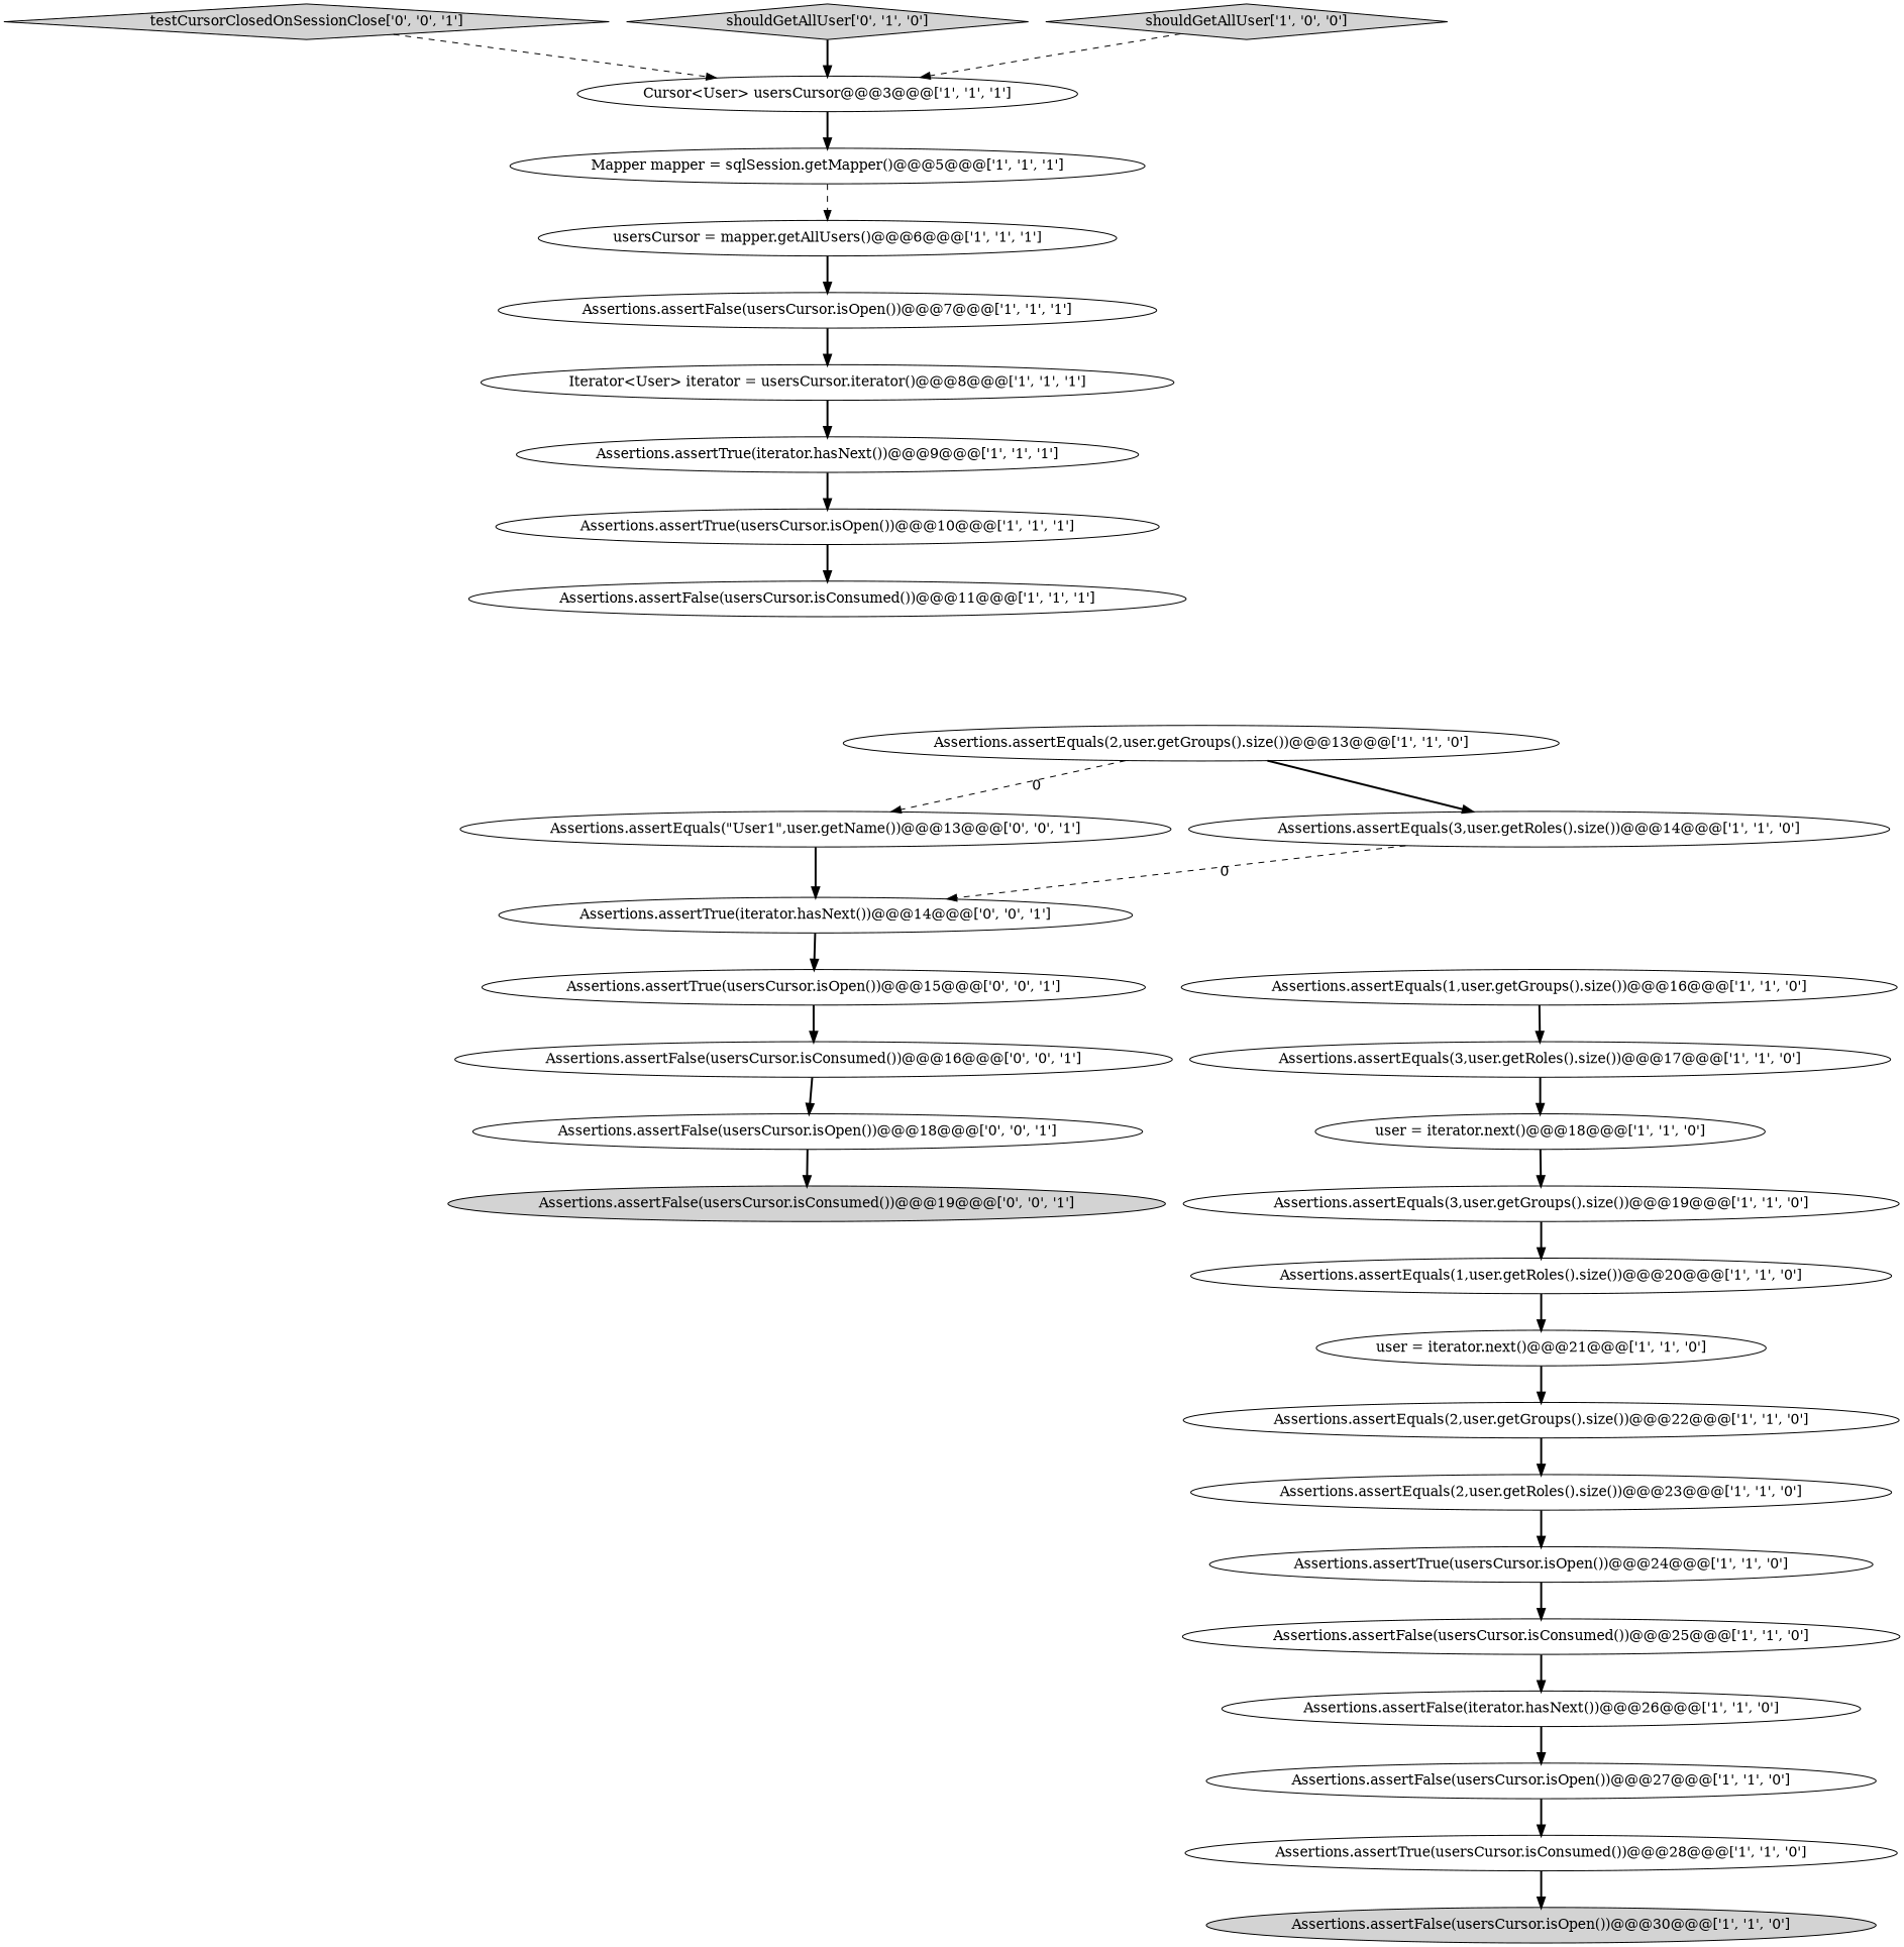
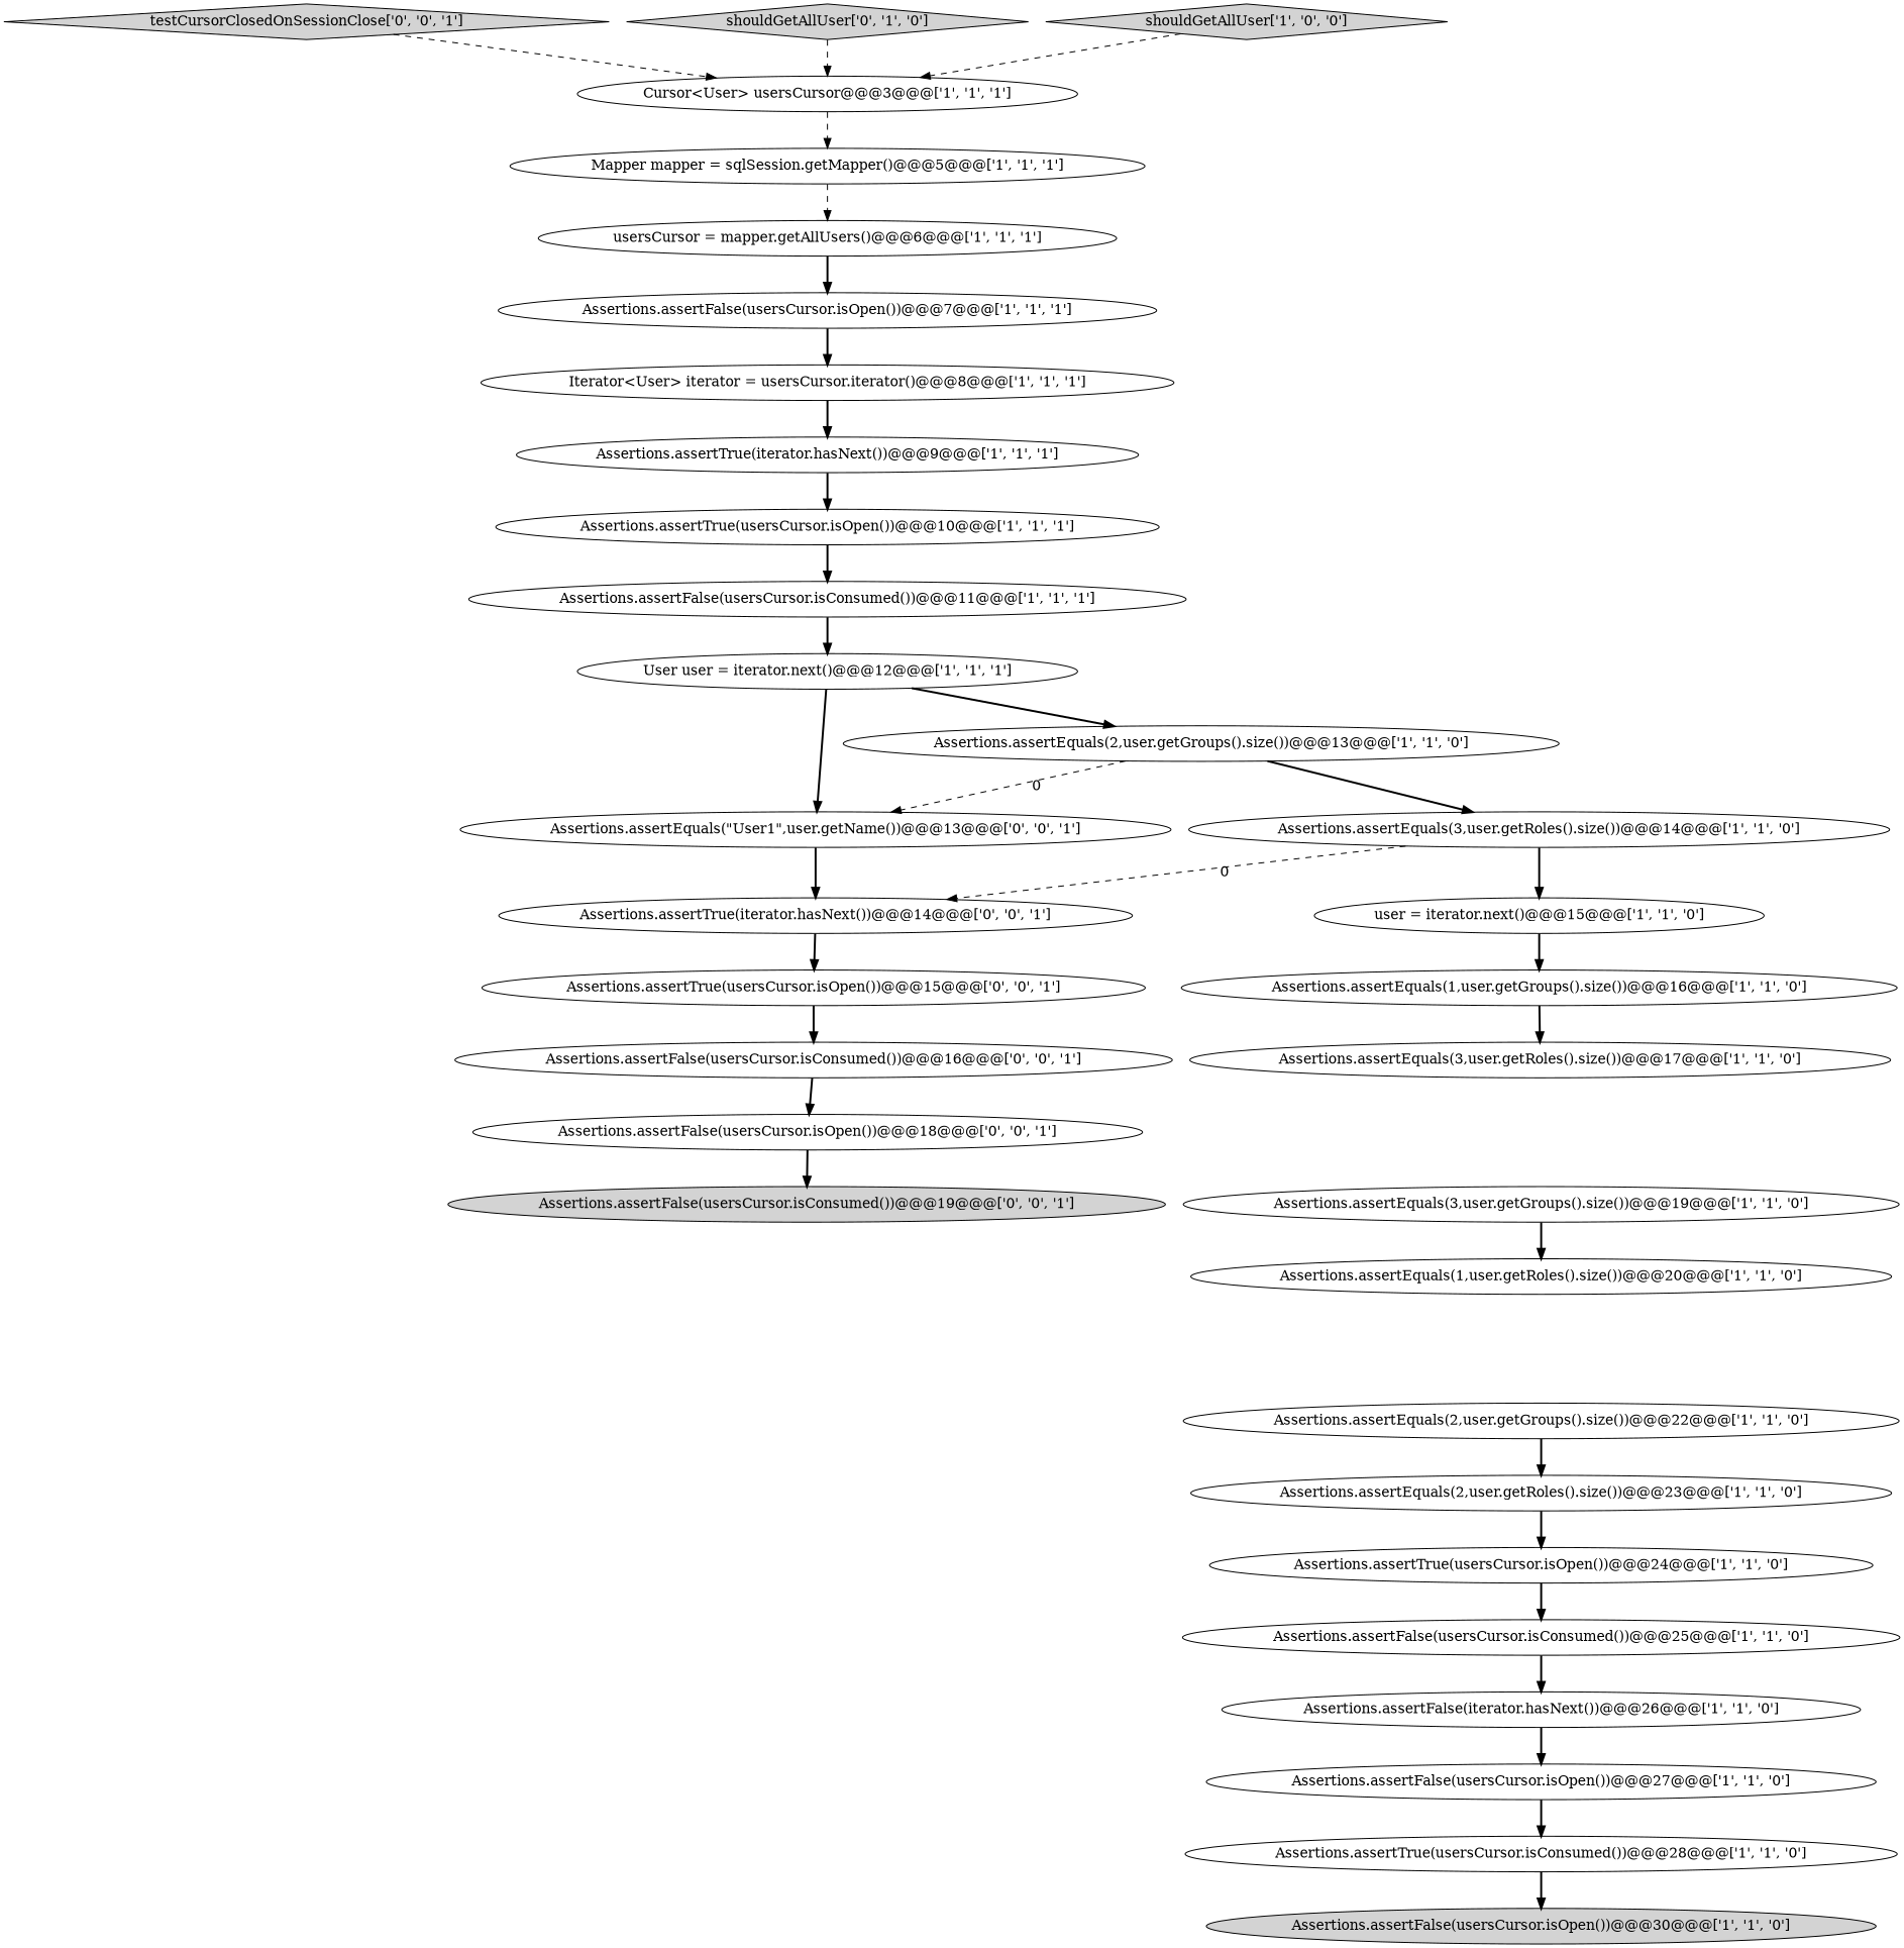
  digraph {
    node [fillcolor=white shape=ellipse style=filled]
    edge [style=bold]
    n1 [fillcolor=lightgray label="testCursorClosedOnSessionClose['0', '0', '1']" shape=diamond]
    n2 [label="Cursor<User> usersCursor@@@3@@@['1', '1', '1']"]
    n3 [label="Mapper mapper = sqlSession.getMapper()@@@5@@@['1', '1', '1']"]
    n4 [label="Assertions.assertEquals(2,user.getGroups().size())@@@22@@@['1', '1', '0']"]
    n5 [label="Assertions.assertEquals(2,user.getRoles().size())@@@23@@@['1', '1', '0']"]
    n6 [label="Assertions.assertTrue(usersCursor.isOpen())@@@24@@@['1', '1', '0']"]
    n7 [label="Assertions.assertTrue(usersCursor.isOpen())@@@10@@@['1', '1', '1']"]
    n8 [label="Assertions.assertFalse(usersCursor.isConsumed())@@@11@@@['1', '1', '1']"]
+   n9 [label="User user = iterator.next()@@@12@@@['1', '1', '1']"]
    n10 [fillcolor=lightgray label="shouldGetAllUser['0', '1', '0']" shape=diamond]
-   n11 [label="user = iterator.next()@@@18@@@['1', '1', '0']"]
    n12 [label="Assertions.assertEquals(3,user.getGroups().size())@@@19@@@['1', '1', '0']"]
    n13 [label="Assertions.assertEquals(1,user.getRoles().size())@@@20@@@['1', '1', '0']"]
    n14 [label="Assertions.assertTrue(usersCursor.isOpen())@@@15@@@['0', '0', '1']"]
    n15 [label="Assertions.assertFalse(usersCursor.isConsumed())@@@16@@@['0', '0', '1']"]
    n16 [label="Assertions.assertFalse(usersCursor.isOpen())@@@18@@@['0', '0', '1']"]
    n17 [label="Assertions.assertEquals(\"User1\",user.getName())@@@13@@@['0', '0', '1']"]
    n18 [label="Assertions.assertEquals(2,user.getGroups().size())@@@13@@@['1', '1', '0']"]
    n19 [label="Assertions.assertFalse(usersCursor.isOpen())@@@7@@@['1', '1', '1']"]
    n20 [label="Iterator<User> iterator = usersCursor.iterator()@@@8@@@['1', '1', '1']"]
    n21 [label="Assertions.assertTrue(iterator.hasNext())@@@9@@@['1', '1', '1']"]
    n22 [fillcolor=lightgray label="Assertions.assertFalse(usersCursor.isConsumed())@@@19@@@['0', '0', '1']"]
    n23 [label="Assertions.assertEquals(3,user.getRoles().size())@@@17@@@['1', '1', '0']"]
    n24 [label="Assertions.assertFalse(usersCursor.isOpen())@@@27@@@['1', '1', '0']"]
    n25 [label="Assertions.assertTrue(usersCursor.isConsumed())@@@28@@@['1', '1', '0']"]
    n26 [fillcolor=lightgray label="Assertions.assertFalse(usersCursor.isOpen())@@@30@@@['1', '1', '0']"]
    n27 [label="Assertions.assertEquals(3,user.getRoles().size())@@@14@@@['1', '1', '0']"]
+   n28 [label="user = iterator.next()@@@15@@@['1', '1', '0']"]
    n29 [label="Assertions.assertTrue(iterator.hasNext())@@@14@@@['0', '0', '1']"]
    n30 [label="Assertions.assertEquals(1,user.getGroups().size())@@@16@@@['1', '1', '0']"]
    n31 [label="usersCursor = mapper.getAllUsers()@@@6@@@['1', '1', '1']"]
-   n32 [label="user = iterator.next()@@@21@@@['1', '1', '0']"]
    n33 [label="Assertions.assertFalse(iterator.hasNext())@@@26@@@['1', '1', '0']"]
    n34 [label="Assertions.assertFalse(usersCursor.isConsumed())@@@25@@@['1', '1', '0']"]
    n35 [fillcolor=lightgray label="shouldGetAllUser['1', '0', '0']" shape=diamond]
    n1 -> n2 [style=dashed]
-   n2 -> n3
+   n2 -> n3 [style=dashed]
    n3 -> n31 [style=dashed]
    n4 -> n5
    n5 -> n6
    n6 -> n34
    n7 -> n8
-   n10 -> n2
-   n11 -> n12
+   n8 -> n9
+   n9 -> n17
+   n9 -> n18
+   n10 -> n2 [style=dashed]
    n12 -> n13
-   n13 -> n32
    n14 -> n15
    n15 -> n16
    n16 -> n22
    n17 -> n29
    n18 -> n17 [label=0 style=dashed]
    n18 -> n27
    n19 -> n20
    n20 -> n21
    n21 -> n7
-   n23 -> n11
    n24 -> n25
    n25 -> n26
+   n27 -> n28
    n27 -> n29 [label=0 style=dashed]
+   n28 -> n30
    n29 -> n14
    n30 -> n23
    n31 -> n19
-   n32 -> n4
    n33 -> n24
    n34 -> n33
    n35 -> n2 [style=dashed]
  }
